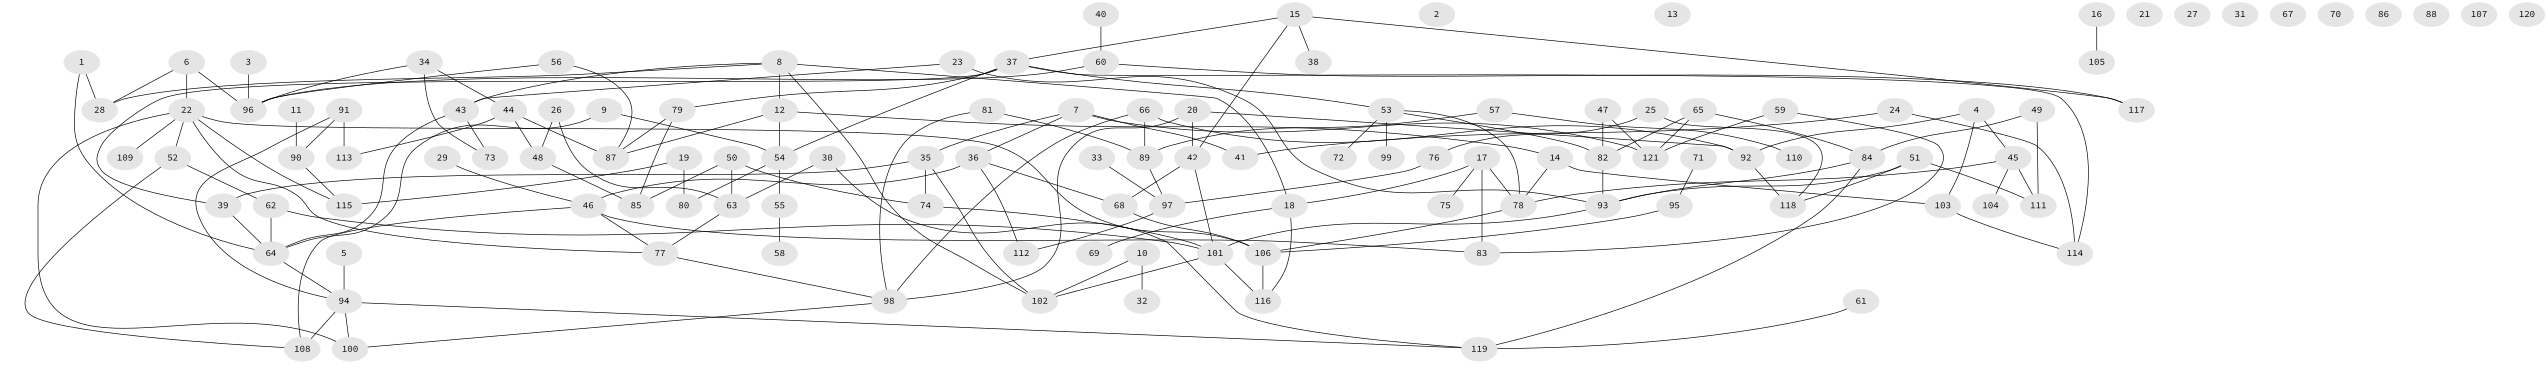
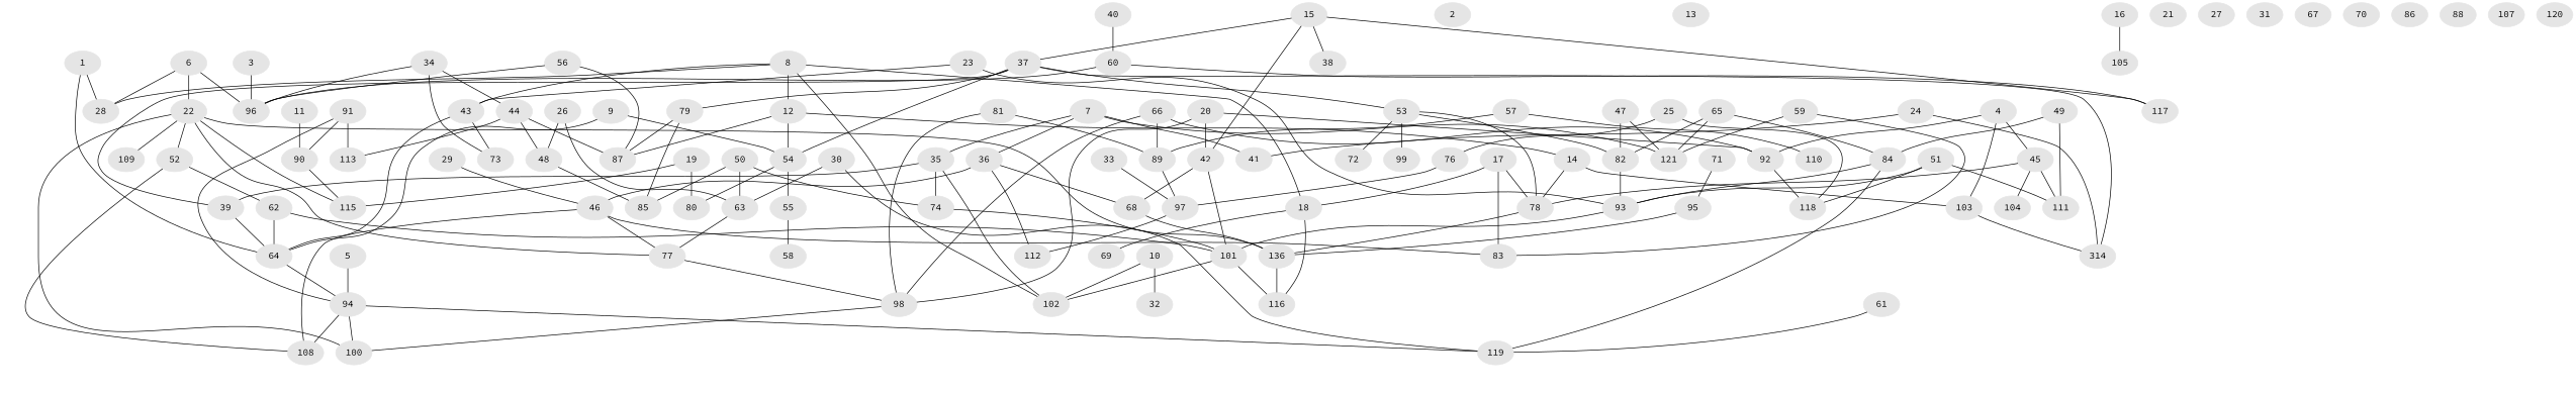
  graph {
    fontname="Source Code Pro"
    node [color=gray90 fontname="Source Code Pro" style=filled]
    edge [fontname="Source Code Pro"]
    1
    28
    64
    94
    2
    3
    96
    4
    45
    92
    103
    78
    104
    111
    118
-   114
+   114 [label=314]
    5
    100
    119
    108
    6
    22
    115
    52
    77
-   106
+   106 [label=136]
    109
    7
    35
    36
    41
    121
    102
    39
    74
    46
    68
    112
    8
    12
    18
    43
    54
    14
    87
    69
    116
    73
    9
    80
    55
    10
    32
    11
    90
    13
    15
    37
    38
    42
    117
    53
    79
    101
    16
    105
    17
-   75
    83
    19
    20
    98
    21
    62
    23
    93
    24
    25
    76
    97
    26
    48
    63
    85
    27
    29
    30
    31
    33
    34
    44
    113
    82
    72
    99
    40
    60
    47
    49
    84
    50
    51
    58
    56
    57
    89
    110
    59
    61
    65
    66
    67
    70
    71
    95
    81
    86
    88
    91
    107
    120
    1 -- 28
    1 -- 64
    64 -- 94
    94 -- 100
    94 -- 119
    94 -- 108
    3 -- 96
    4 -- 45
    4 -- 92
    4 -- 103
    45 -- 78
    45 -- 104
    45 -- 111
    92 -- 118
    103 -- 114
    78 -- 106
    5 -- 94
    6 -- 28
    6 -- 96
    6 -- 22
    22 -- 100
    22 -- 115
    22 -- 52
    22 -- 77
    22 -- 106
    22 -- 109
    52 -- 108
    52 -- 62
    77 -- 98
    106 -- 116
    7 -- 35
    7 -- 36
    7 -- 41
    7 -- 121
    35 -- 102
    35 -- 39
    35 -- 74
    36 -- 46
    36 -- 68
    36 -- 112
    39 -- 64
    74 -- 101
    46 -- 108
    46 -- 77
    46 -- 83
    68 -- 106
    8 -- 28
    8 -- 102
    8 -- 12
    8 -- 18
    8 -- 43
    12 -- 54
    12 -- 14
    12 -- 87
    18 -- 69
    18 -- 116
    43 -- 64
    43 -- 73
    54 -- 80
    54 -- 55
    14 -- 103
    14 -- 78
    9 -- 64
    9 -- 54
    55 -- 58
    10 -- 102
    10 -- 32
    11 -- 90
    90 -- 115
    15 -- 37
    15 -- 38
    15 -- 42
    15 -- 117
    37 -- 114
    37 -- 39
    37 -- 54
    37 -- 53
    37 -- 79
    42 -- 68
    42 -- 101
    53 -- 78
    53 -- 82
    53 -- 72
    53 -- 99
    79 -- 87
    79 -- 85
    101 -- 102
    101 -- 116
    16 -- 105
    17 -- 78
    17 -- 18
-   17 -- 75
    17 -- 83
    19 -- 115
    19 -- 80
    20 -- 92
    20 -- 42
    20 -- 98
    98 -- 100
    62 -- 64
    62 -- 101
    23 -- 43
    23 -- 93
    93 -- 101
    24 -- 114
    24 -- 41
    25 -- 118
    25 -- 76
    76 -- 97
    97 -- 112
    26 -- 48
    26 -- 63
    48 -- 85
    63 -- 77
    29 -- 46
    30 -- 119
    30 -- 63
    33 -- 97
    34 -- 96
    34 -- 73
    34 -- 44
    44 -- 87
    44 -- 48
    44 -- 113
    82 -- 93
    40 -- 60
    60 -- 96
    60 -- 117
    47 -- 121
    47 -- 82
    49 -- 111
    49 -- 84
    84 -- 119
    84 -- 93
    50 -- 74
    50 -- 63
    50 -- 85
    51 -- 111
    51 -- 118
    51 -- 93
    56 -- 96
    56 -- 87
    57 -- 89
    57 -- 110
    89 -- 97
    59 -- 121
    59 -- 83
    61 -- 119
    65 -- 121
    65 -- 82
    65 -- 84
    66 -- 92
    66 -- 98
    66 -- 89
    71 -- 95
    95 -- 106
    81 -- 98
    81 -- 89
    91 -- 94
    91 -- 90
    91 -- 113
  }
